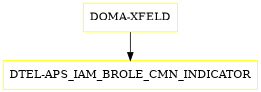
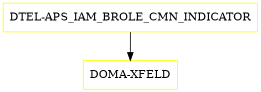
  digraph {
    node [color=yellow shape=box]
    "DTEL-APS_IAM_BROLE_CMN_INDICATOR"
    "DOMA-XFELD"
-   "DOMA-XFELD" -> "DTEL-APS_IAM_BROLE_CMN_INDICATOR"
+   "DTEL-APS_IAM_BROLE_CMN_INDICATOR" -> "DOMA-XFELD"
  }
